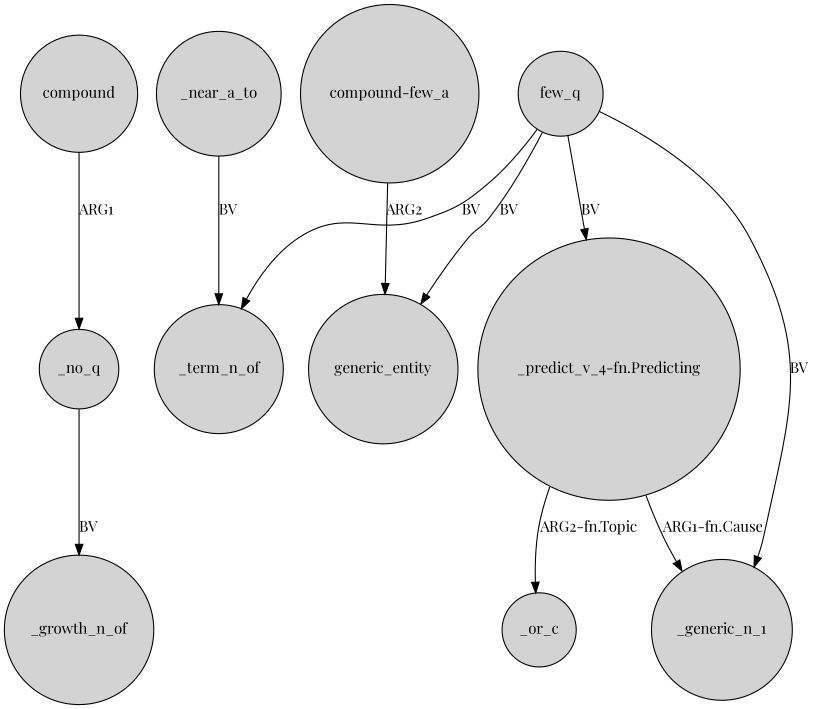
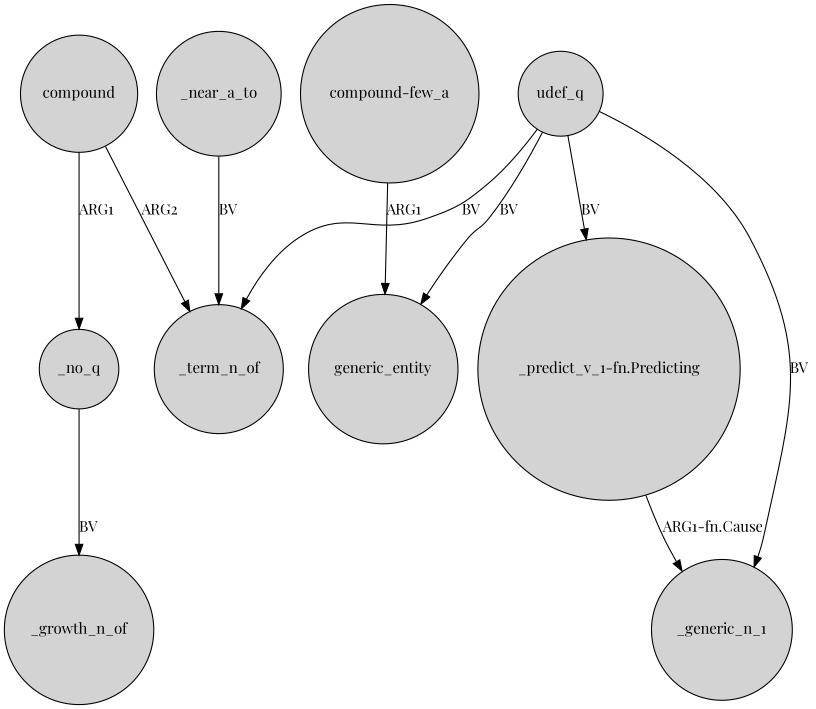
  digraph {
    fontname="Playfair Display"
    node [fontname="Playfair Display" shape=circle style=filled]
    edge [fontname="Playfair Display"]
    _near_a_to
    _term_n_of
    compound
    _no_q
-   udef_q [label=few_q]
+   udef_q
    generic_entity
    n7 [label=_generic_n_1]
-   "_predict_v_1-fn.Predicting" [label="_predict_v_4-fn.Predicting"]
-   _or_c
+   "_predict_v_1-fn.Predicting"
    _growth_n_of
    n11 [label="compound-few_a"]
    _near_a_to -> _term_n_of [label=BV]
+   compound -> _term_n_of [label=ARG2]
    compound -> _no_q [label=ARG1]
    _no_q -> _growth_n_of [label=BV]
    udef_q -> _term_n_of [label=BV]
    udef_q -> generic_entity [label=BV]
    udef_q -> n7 [label=BV]
    udef_q -> "_predict_v_1-fn.Predicting" [label=BV]
    "_predict_v_1-fn.Predicting" -> n7 [label="ARG1-fn.Cause"]
-   "_predict_v_1-fn.Predicting" -> _or_c [label="ARG2-fn.Topic"]
-   n11 -> generic_entity [label=ARG2]
+   n11 -> generic_entity [label=ARG1]
  }
